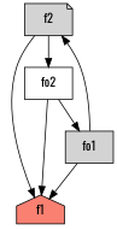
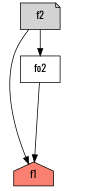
  strict digraph {
    fontname=Oswald
    node [fillcolor=lightgrey fontname=Oswald shape=box style=filled]
    edge [fontname=Oswald weight=2]
    f1 [fillcolor=salmon shape=house]
    f2 [shape=note]
    fo2 [fillcolor=white]
-   fo1
    f2 -> f1
    f2 -> fo2
    fo2 -> f1
-   fo2 -> fo1
-   fo1 -> f1
-   fo1 -> f2
  }
